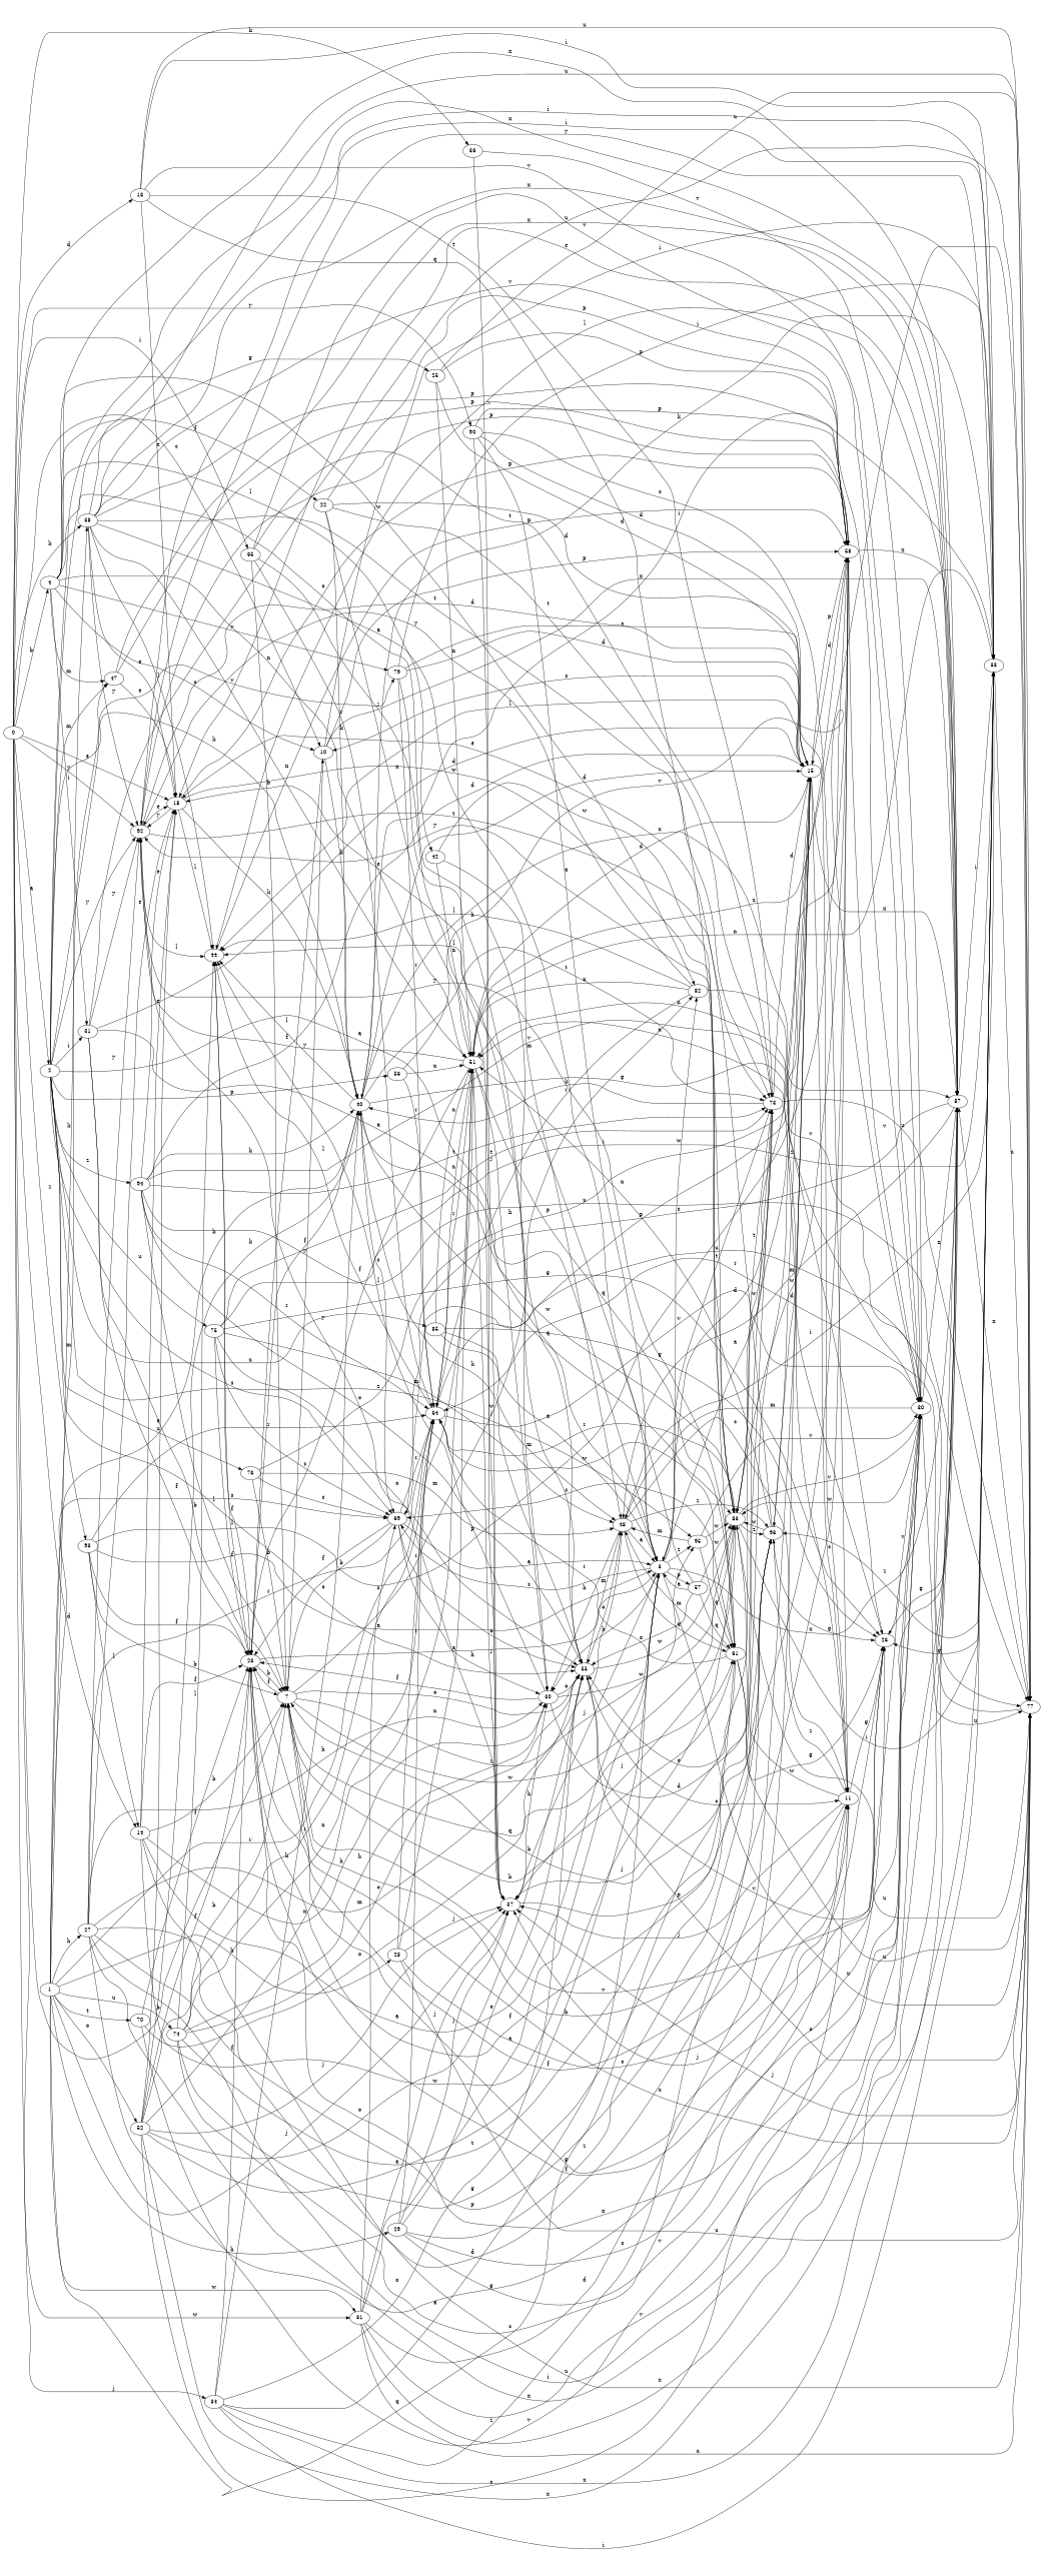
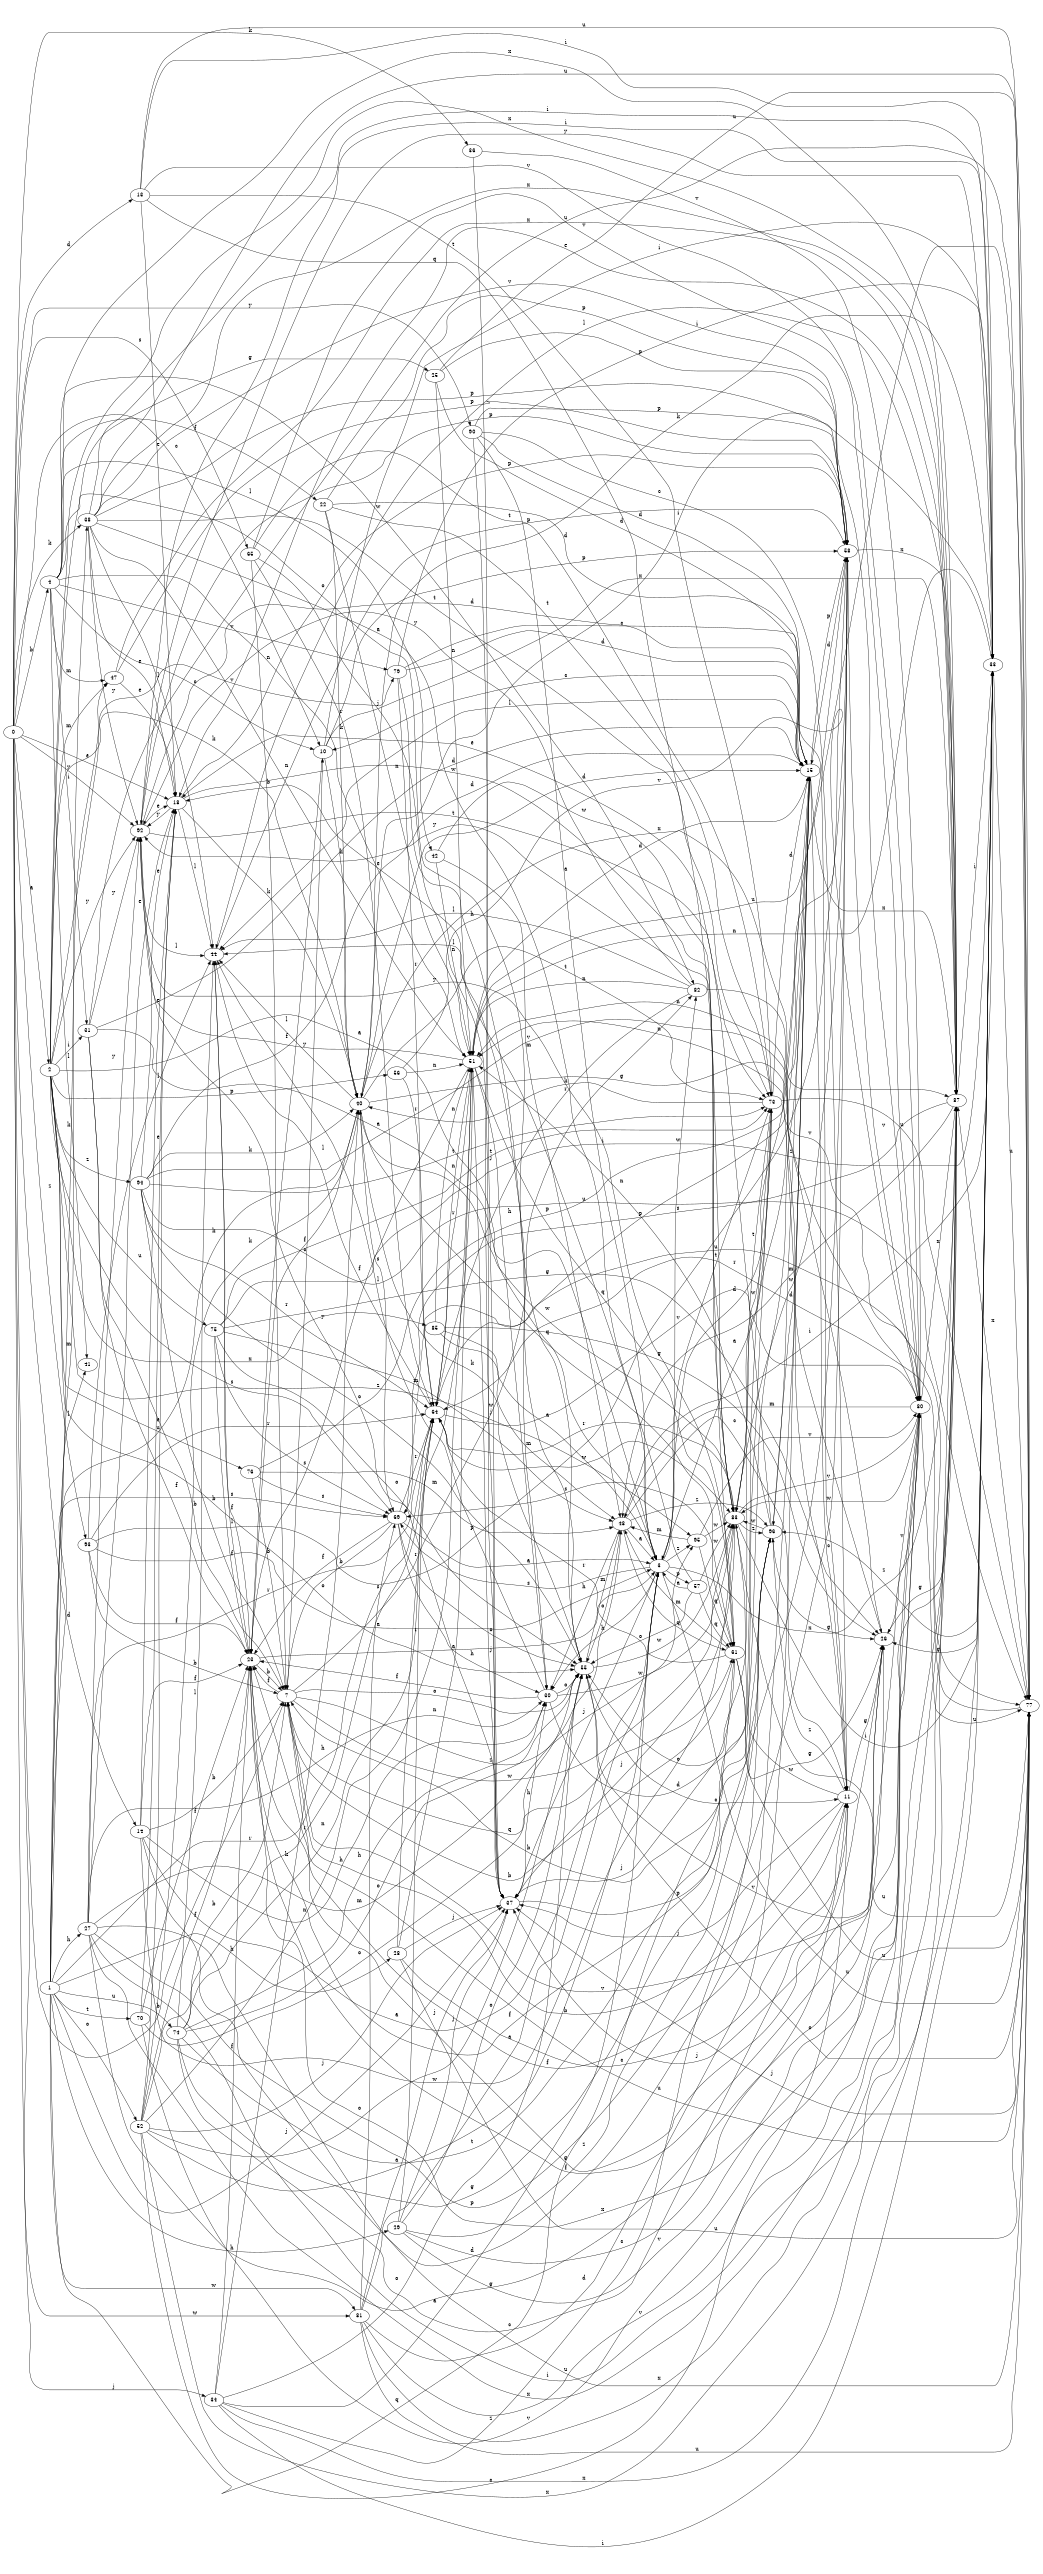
  strict digraph {
    rankdir=LR
    0
    2
    4
    7
    10
    13
    14
    18
    34
    36
    38
    65
    81
    90
    92
    93
    40
    47
    69
    3
    25
    31
    55
    56
    75
    76
    79
    85
    87
    94
    95
+   41
    82
    22
    42
    51
    61
    77
    23
    80
    83
    33
    58
    73
    15
    30
    44
    96
    37
    64
    11
    1
    27
    28
    29
    52
    70
    74
    26
    48
    57
    0 -> 2 [label=a]
    0 -> 4 [label=b]
    0 -> 7 [label=b]
    0 -> 10 [label=c]
    0 -> 13 [label=d]
    0 -> 14 [label=d]
    0 -> 18 [label=e]
    0 -> 34 [label=j]
    0 -> 36 [label=k]
    0 -> 38 [label=k]
-   0 -> 65 [label=i]
+   0 -> 65 [label=s]
    0 -> 81 [label=w]
    0 -> 90 [label=y]
    0 -> 92 [label=y]
    0 -> 93 [label=z]
    2 -> 92 [label=y]
    2 -> 40 [label=k]
    2 -> 47 [label=m]
    2 -> 69 [label=s]
    2 -> 3 [label=a]
    2 -> 25 [label=g]
    2 -> 31 [label=i]
    2 -> 55 [label=o]
    2 -> 56 [label=p]
    2 -> 75 [label=u]
    2 -> 76 [label=u]
    2 -> 79 [label=v]
    2 -> 85 [label=x]
    2 -> 87 [label=x]
    2 -> 94 [label=z]
    2 -> 95 [label=z]
    4 -> 10 [label=c]
    4 -> 47 [label=m]
    4 -> 31 [label=i]
    4 -> 55 [label=o]
    4 -> 79 [label=v]
    4 -> 87 [label=x]
+   4 -> 41 [label=l]
    4 -> 82 [label=w]
    4 -> 22 [label=f]
    4 -> 42 [label=l]
    4 -> 51 [label=n]
-   7 -> 10 [label=y]
+   7 -> 10 [label=c]
    7 -> 55 [label=o]
    7 -> 95 [label=z]
    7 -> 82 [label=w]
    7 -> 61 [label=q]
    7 -> 77 [label=u]
    7 -> 23 [label=f]
    7 -> 80 [label=v]
    7 -> 83 [label=w]
    10 -> 40 [label=k]
    10 -> 87 [label=x]
    10 -> 23 [label=f]
    10 -> 33 [label=i]
    10 -> 58 [label=p]
    13 -> 18 [label=e]
    13 -> 61 [label=q]
    13 -> 77 [label=u]
    13 -> 80 [label=v]
    13 -> 33 [label=i]
    13 -> 73 [label=t]
    14 -> 7 [label=b]
    14 -> 18 [label=e]
    14 -> 3 [label=a]
    14 -> 23 [label=f]
    14 -> 83 [label=w]
    14 -> 15 [label=d]
    14 -> 30 [label=h]
    18 -> 92 [label=y]
    18 -> 40 [label=k]
    18 -> 83 [label=w]
    18 -> 58 [label=p]
    18 -> 44 [label=l]
    34 -> 40 [label=k]
    34 -> 3 [label=a]
    34 -> 55 [label=o]
    34 -> 87 [label=x]
    34 -> 23 [label=f]
    34 -> 33 [label=i]
    34 -> 96 [label=z]
    36 -> 80 [label=v]
    36 -> 37 [label=j]
    38 -> 18 [label=e]
    38 -> 92 [label=y]
    38 -> 3 [label=a]
    38 -> 87 [label=x]
    38 -> 51 [label=n]
    38 -> 77 [label=u]
    38 -> 80 [label=v]
    38 -> 33 [label=i]
    38 -> 58 [label=p]
    38 -> 73 [label=t]
    38 -> 44 [label=l]
    65 -> 7 [label=b]
    65 -> 80 [label=v]
    65 -> 73 [label=t]
    65 -> 37 [label=j]
    65 -> 64 [label=r]
    81 -> 69 [label=s]
    81 -> 3 [label=a]
    81 -> 87 [label=x]
    81 -> 77 [label=u]
    81 -> 80 [label=v]
    81 -> 15 [label=d]
    81 -> 37 [label=j]
    90 -> 3 [label=a]
    90 -> 58 [label=p]
    90 -> 15 [label=d]
    90 -> 37 [label=j]
    90 -> 11 [label=c]
    92 -> 18 [label=e]
    92 -> 33 [label=i]
    92 -> 58 [label=p]
    92 -> 73 [label=t]
    92 -> 15 [label=d]
    92 -> 44 [label=l]
    93 -> 7 [label=b]
    93 -> 3 [label=a]
    93 -> 23 [label=f]
    93 -> 58 [label=p]
-   93 -> 14 [label=l]
+   93 -> 44 [label=l]
    93 -> 64 [label=r]
    40 -> 69 [label=s]
    40 -> 87 [label=x]
    40 -> 61 [label=q]
    40 -> 23 [label=f]
    40 -> 83 [label=w]
    40 -> 33 [label=i]
    40 -> 73 [label=t]
    40 -> 15 [label=d]
    40 -> 44 [label=l]
    40 -> 26 [label=g]
    47 -> 18 [label=e]
    47 -> 87 [label=x]
    47 -> 58 [label=p]
    69 -> 7 [label=b]
    69 -> 3 [label=a]
    69 -> 55 [label=o]
    69 -> 77 [label=u]
    69 -> 23 [label=f]
    69 -> 30 [label=h]
    69 -> 64 [label=r]
    3 -> 69 [label=s]
    3 -> 87 [label=x]
    3 -> 95 [label=z]
    3 -> 82 [label=w]
    3 -> 77 [label=u]
    3 -> 73 [label=t]
    3 -> 15 [label=d]
    3 -> 30 [label=h]
    3 -> 37 [label=j]
    3 -> 57 [label=p]
    25 -> 51 [label=n]
    25 -> 77 [label=u]
    25 -> 58 [label=p]
    25 -> 15 [label=d]
    31 -> 7 [label=b]
    31 -> 92 [label=y]
    31 -> 3 [label=a]
    31 -> 77 [label=u]
    31 -> 23 [label=f]
    31 -> 15 [label=d]
    55 -> 18 [label=e]
    55 -> 40 [label=k]
    55 -> 80 [label=v]
    55 -> 83 [label=w]
    55 -> 11 [label=c]
    55 -> 48 [label=m]
    56 -> 51 [label=n]
    56 -> 80 [label=v]
    56 -> 64 [label=r]
    75 -> 69 [label=s]
    75 -> 55 [label=o]
    75 -> 23 [label=f]
    75 -> 33 [label=i]
    75 -> 73 [label=t]
    75 -> 26 [label=g]
    75 -> 48 [label=m]
    76 -> 7 [label=b]
    76 -> 69 [label=s]
    76 -> 58 [label=p]
    76 -> 48 [label=m]
    79 -> 33 [label=i]
    79 -> 15 [label=d]
    79 -> 30 [label=h]
    79 -> 64 [label=r]
    79 -> 11 [label=c]
    85 -> 3 [label=a]
    85 -> 51 [label=n]
    85 -> 26 [label=g]
    85 -> 48 [label=m]
    87 -> 18 [label=e]
    87 -> 69 [label=s]
    87 -> 33 [label=i]
    87 -> 44 [label=l]
    87 -> 26 [label=g]
    87 -> 48 [label=m]
-   94 -> 7 [label=l]
+   94 -> 7 [label=b]
    94 -> 18 [label=e]
    94 -> 40 [label=k]
    94 -> 55 [label=o]
    94 -> 77 [label=u]
    94 -> 80 [label=v]
    94 -> 73 [label=t]
    94 -> 15 [label=d]
    94 -> 64 [label=r]
    95 -> 61 [label=q]
    95 -> 80 [label=v]
    95 -> 83 [label=w]
    95 -> 48 [label=m]
    82 -> 92 [label=y]
    82 -> 51 [label=n]
    82 -> 80 [label=v]
    82 -> 44 [label=l]
    82 -> 64 [label=r]
    22 -> 40 [label=k]
    22 -> 51 [label=n]
    22 -> 58 [label=p]
    22 -> 73 [label=t]
    22 -> 15 [label=d]
    42 -> 51 [label=n]
    42 -> 83 [label=w]
    42 -> 48 [label=m]
    51 -> 92 [label=y]
    51 -> 61 [label=q]
    51 -> 77 [label=u]
    51 -> 23 [label=f]
    51 -> 15 [label=d]
    51 -> 30 [label=h]
    51 -> 37 [label=j]
    51 -> 64 [label=r]
    61 -> 7 [label=b]
    61 -> 92 [label=y]
    61 -> 69 [label=s]
    61 -> 77 [label=u]
    61 -> 37 [label=j]
    61 -> 64 [label=r]
    61 -> 26 [label=g]
    61 -> 48 [label=m]
    77 -> 55 [label=o]
    77 -> 87 [label=x]
    77 -> 37 [label=j]
    77 -> 64 [label=r]
    23 -> 7 [label=b]
    23 -> 3 [label=a]
    23 -> 87 [label=x]
    23 -> 44 [label=l]
    23 -> 26 [label=g]
    80 -> 87 [label=x]
    80 -> 77 [label=u]
    80 -> 83 [label=w]
    80 -> 48 [label=m]
    83 -> 92 [label=y]
    83 -> 77 [label=u]
    83 -> 80 [label=v]
    83 -> 33 [label=i]
    83 -> 73 [label=t]
    83 -> 96 [label=z]
    83 -> 37 [label=j]
    83 -> 64 [label=r]
    33 -> 92 [label=y]
    33 -> 40 [label=k]
    33 -> 51 [label=n]
    33 -> 77 [label=u]
    33 -> 96 [label=z]
    33 -> 26 [label=g]
    58 -> 87 [label=x]
    58 -> 80 [label=v]
    58 -> 83 [label=w]
    58 -> 15 [label=d]
    73 -> 7 [label=b]
    73 -> 40 [label=k]
    73 -> 55 [label=o]
    73 -> 77 [label=u]
    73 -> 83 [label=w]
    73 -> 15 [label=d]
    15 -> 10 [label=c]
    15 -> 3 [label=a]
    15 -> 87 [label=x]
    15 -> 58 [label=p]
    15 -> 44 [label=l]
    15 -> 96 [label=z]
    15 -> 11 [label=c]
    30 -> 55 [label=o]
    30 -> 23 [label=f]
    30 -> 83 [label=w]
    30 -> 15 [label=d]
    30 -> 44 [label=l]
    44 -> 23 [label=f]
    44 -> 58 [label=p]
    96 -> 18 [label=e]
    96 -> 51 [label=n]
    96 -> 23 [label=f]
    96 -> 83 [label=w]
    96 -> 15 [label=d]
    96 -> 26 [label=g]
    37 -> 92 [label=y]
    37 -> 58 [label=p]
    37 -> 30 [label=h]
    64 -> 51 [label=n]
    64 -> 80 [label=v]
    64 -> 83 [label=w]
    64 -> 58 [label=p]
    64 -> 44 [label=l]
    11 -> 7 [label=b]
    11 -> 51 [label=n]
    11 -> 23 [label=f]
    11 -> 83 [label=w]
    11 -> 96 [label=z]
    11 -> 37 [label=j]
    11 -> 26 [label=g]
    1 -> 38 [label=k]
    1 -> 81 [label=w]
    1 -> 40 [label=k]
    1 -> 47 [label=m]
    1 -> 69 [label=s]
+   1 -> 41 [label=l]
    1 -> 61 [label=q]
    1 -> 37 [label=j]
    1 -> 64 [label=r]
    1 -> 27 [label=h]
    1 -> 28 [label=h]
    1 -> 29 [label=h]
    1 -> 52 [label=o]
    1 -> 70 [label=t]
    1 -> 74 [label=u]
    27 -> 18 [label=e]
    27 -> 92 [label=y]
    27 -> 87 [label=x]
    27 -> 77 [label=u]
    27 -> 33 [label=i]
    27 -> 58 [label=p]
    27 -> 30 [label=h]
    27 -> 64 [label=r]
    27 -> 26 [label=g]
    27 -> 48 [label=m]
    28 -> 51 [label=n]
    28 -> 77 [label=u]
    28 -> 37 [label=j]
    28 -> 64 [label=r]
    28 -> 11 [label=c]
    29 -> 55 [label=o]
    29 -> 80 [label=v]
    29 -> 96 [label=z]
    29 -> 37 [label=j]
    29 -> 64 [label=r]
    29 -> 11 [label=c]
    52 -> 7 [label=b]
    52 -> 18 [label=e]
    52 -> 40 [label=k]
    52 -> 3 [label=a]
    52 -> 55 [label=o]
    52 -> 87 [label=x]
    52 -> 51 [label=n]
    52 -> 23 [label=f]
    52 -> 37 [label=j]
    52 -> 11 [label=c]
+   70 -> 18 [label=e]
    70 -> 55 [label=o]
    70 -> 23 [label=f]
    70 -> 80 [label=v]
    74 -> 55 [label=o]
    74 -> 51 [label=n]
    74 -> 73 [label=t]
    74 -> 30 [label=h]
    74 -> 44 [label=l]
    74 -> 96 [label=g]
    74 -> 64 [label=r]
    74 -> 11 [label=c]
    26 -> 51 [label=n]
    26 -> 23 [label=f]
    26 -> 80 [label=v]
    26 -> 37 [label=j]
    48 -> 3 [label=a]
    48 -> 55 [label=o]
    48 -> 61 [label=q]
    48 -> 33 [label=i]
    48 -> 30 [label=h]
    48 -> 96 [label=z]
    48 -> 11 [label=c]
    57 -> 3 [label=a]
    57 -> 55 [label=o]
    57 -> 61 [label=q]
    57 -> 83 [label=w]
    57 -> 44 [label=l]
  }
